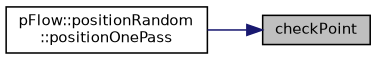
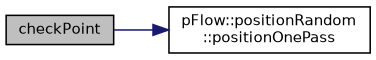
  digraph {
    rankdir=RL
    node [color=black fontname=Helvetica fontsize=10 shape=record style=filled]
    n1 [fillcolor=grey75 fontcolor=black height=0.2 label=checkPoint width=0.4]
    n2 [fillcolor=white height=0.2 label="pFlow::positionRandom\l::positionOnePass" width=0.4]
-   n1 -> n2 [color=midnightblue dir=back fontname=Helvetica fontsize=10 labelfontname=Helvetica labelfontsize=10 style=solid]
+   n2 -> n1 [color=midnightblue dir=back fontname=Helvetica fontsize=10 labelfontname=Helvetica labelfontsize=10 style=solid]
  }
